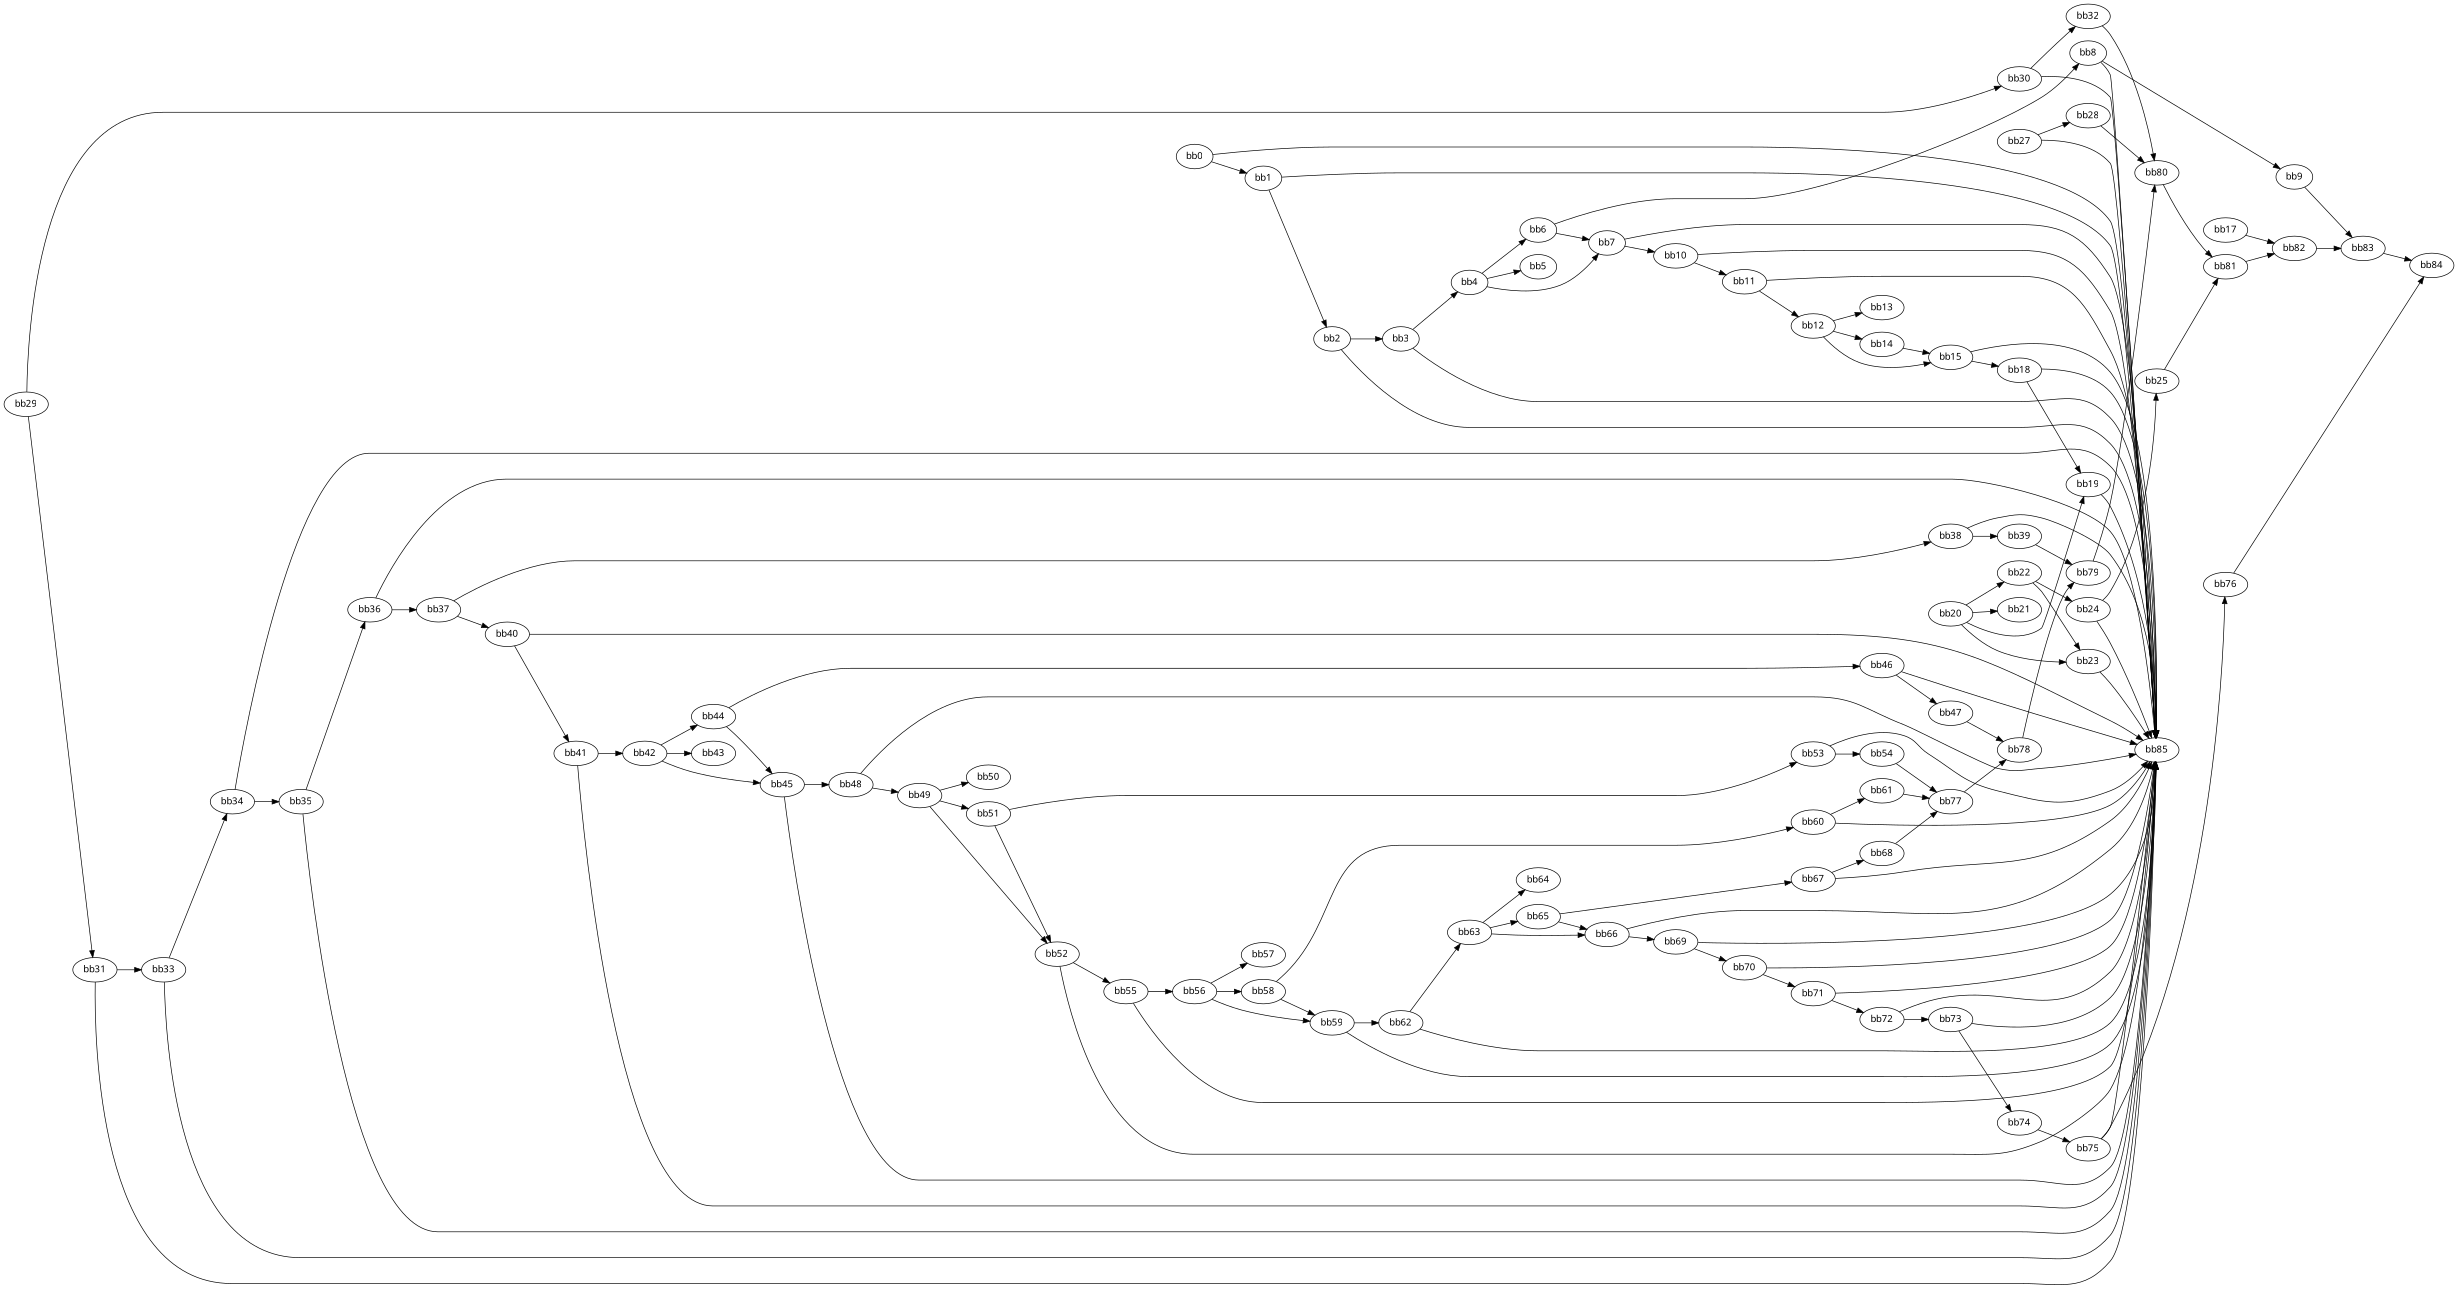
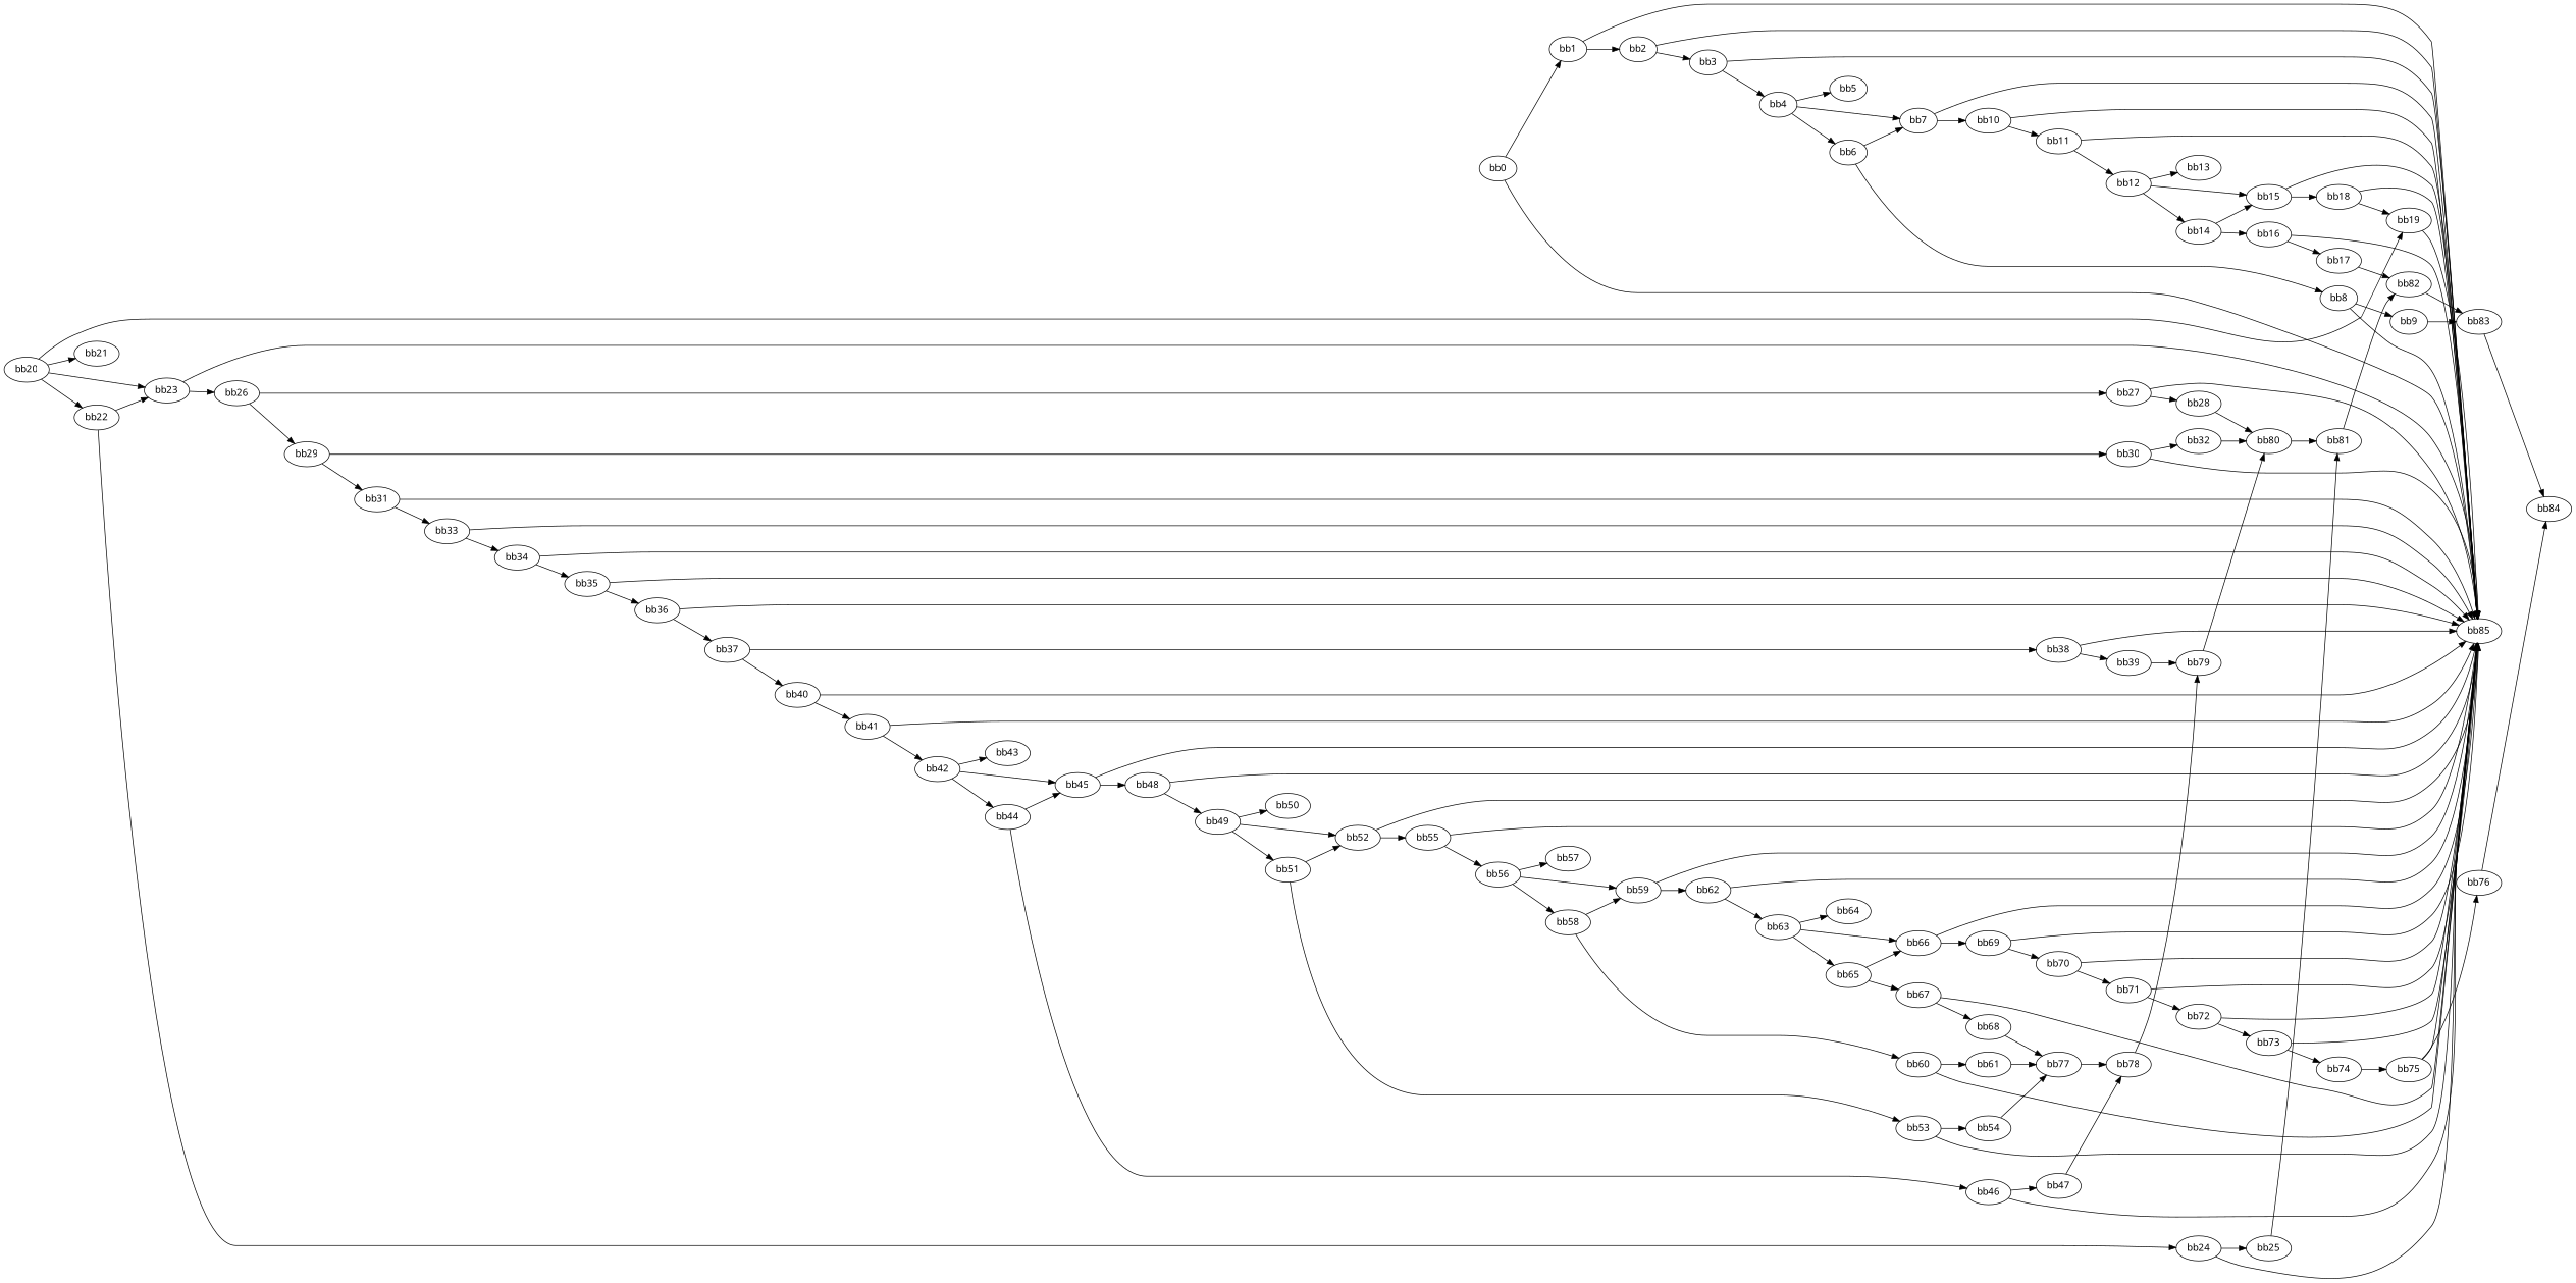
  digraph {
    fontname="Noto Sans"
    rankdir=LR
    node [fontname="Noto Sans"]
    edge [fontname="Noto Sans"]
    n1 [label="bb0\l"]
    n2 [label="bb1\l"]
    n3 [label="bb85\l"]
    n4 [label="bb2\l"]
    n5 [label="bb3\l"]
    n6 [label="bb4\l"]
    n7 [label="bb5\l"]
    n8 [label="bb6\l"]
    n9 [label="bb7\l"]
    n10 [label="bb8\l"]
    n11 [label="bb10\l"]
    n12 [label="bb9\l"]
    n13 [label="bb11\l"]
    n14 [label="bb83\l"]
    n15 [label="bb84\l"]
    n16 [label="bb12\l"]
    n17 [label="bb13\l"]
    n18 [label="bb14\l"]
    n19 [label="bb15\l"]
+   n20 [label="bb16\l"]
    n21 [label="bb18\l"]
    n22 [label="bb17\l"]
    n23 [label="bb19\l"]
    n24 [label="bb82\l"]
    n25 [label="bb20\l"]
    n26 [label="bb21\l"]
    n27 [label="bb22\l"]
    n28 [label="bb23\l"]
    n29 [label="bb24\l"]
+   n30 [label="bb26\l"]
    n31 [label="bb25\l"]
    n32 [label="bb27\l"]
    n33 [label="bb29\l"]
    n34 [label="bb81\l"]
    n35 [label="bb28\l"]
    n36 [label="bb30\l"]
    n37 [label="bb31\l"]
    n38 [label="bb80\l"]
    n39 [label="bb32\l"]
    n40 [label="bb33\l"]
    n41 [label="bb34\l"]
    n42 [label="bb35\l"]
    n43 [label="bb36\l"]
    n44 [label="bb37\l"]
    n45 [label="bb38\l"]
    n46 [label="bb40\l"]
    n47 [label="bb39\l"]
    n48 [label="bb41\l"]
    n49 [label="bb79\l"]
    n50 [label="bb42\l"]
    n51 [label="bb43\l"]
    n52 [label="bb44\l"]
    n53 [label="bb45\l"]
    n54 [label="bb46\l"]
    n55 [label="bb48\l"]
    n56 [label="bb47\l"]
    n57 [label="bb49\l"]
    n58 [label="bb78\l"]
    n59 [label="bb50\l"]
    n60 [label="bb51\l"]
    n61 [label="bb52\l"]
    n62 [label="bb53\l"]
    n63 [label="bb55\l"]
    n64 [label="bb54\l"]
    n65 [label="bb56\l"]
    n66 [label="bb77\l"]
    n67 [label="bb57\l"]
    n68 [label="bb58\l"]
    n69 [label="bb59\l"]
    n70 [label="bb60\l"]
    n71 [label="bb62\l"]
    n72 [label="bb61\l"]
    n73 [label="bb63\l"]
    n74 [label="bb64\l"]
    n75 [label="bb65\l"]
    n76 [label="bb66\l"]
    n77 [label="bb67\l"]
    n78 [label="bb69\l"]
    n79 [label="bb68\l"]
    n80 [label="bb70\l"]
    n81 [label="bb71\l"]
    n82 [label="bb72\l"]
    n83 [label="bb73\l"]
    n84 [label="bb74\l"]
    n85 [label="bb75\l"]
    n86 [label="bb76\l"]
    n1 -> n2
    n1 -> n3
    n2 -> n3
    n2 -> n4
    n4 -> n3
    n4 -> n5
    n5 -> n3
    n5 -> n6
    n6 -> n7
    n6 -> n8
    n6 -> n9
    n8 -> n9
    n8 -> n10
    n9 -> n3
    n9 -> n11
    n10 -> n3
    n10 -> n12
    n11 -> n3
    n11 -> n13
    n12 -> n14
    n13 -> n3
    n13 -> n16
    n14 -> n15
    n16 -> n17
    n16 -> n18
    n16 -> n19
    n18 -> n19
+   n18 -> n20
    n19 -> n3
    n19 -> n21
+   n20 -> n3
+   n20 -> n22
    n21 -> n3
    n21 -> n23
    n22 -> n24
    n23 -> n3
    n24 -> n14
    n25 -> n23
    n25 -> n26
    n25 -> n27
    n25 -> n28
    n27 -> n28
    n27 -> n29
    n28 -> n3
+   n28 -> n30
    n29 -> n3
    n29 -> n31
+   n30 -> n32
+   n30 -> n33
    n31 -> n34
    n32 -> n3
    n32 -> n35
    n33 -> n36
    n33 -> n37
    n34 -> n24
    n35 -> n38
    n36 -> n3
    n36 -> n39
    n37 -> n3
    n37 -> n40
    n38 -> n34
    n39 -> n38
    n40 -> n3
    n40 -> n41
    n41 -> n3
    n41 -> n42
    n42 -> n3
    n42 -> n43
    n43 -> n3
    n43 -> n44
    n44 -> n45
    n44 -> n46
    n45 -> n3
    n45 -> n47
    n46 -> n3
    n46 -> n48
    n47 -> n49
    n48 -> n3
    n48 -> n50
    n49 -> n38
    n50 -> n51
    n50 -> n52
    n50 -> n53
    n52 -> n53
    n52 -> n54
    n53 -> n3
    n53 -> n55
    n54 -> n3
    n54 -> n56
    n55 -> n3
    n55 -> n57
    n56 -> n58
    n57 -> n59
    n57 -> n60
    n57 -> n61
    n58 -> n49
    n60 -> n61
    n60 -> n62
    n61 -> n3
    n61 -> n63
    n62 -> n3
    n62 -> n64
    n63 -> n3
    n63 -> n65
    n64 -> n66
    n65 -> n67
    n65 -> n68
    n65 -> n69
    n66 -> n58
    n68 -> n69
    n68 -> n70
    n69 -> n3
    n69 -> n71
    n70 -> n3
    n70 -> n72
    n71 -> n3
    n71 -> n73
    n72 -> n66
    n73 -> n74
    n73 -> n75
    n73 -> n76
    n75 -> n76
    n75 -> n77
    n76 -> n3
    n76 -> n78
    n77 -> n3
    n77 -> n79
    n78 -> n3
    n78 -> n80
    n79 -> n66
    n80 -> n3
    n80 -> n81
    n81 -> n3
    n81 -> n82
    n82 -> n3
    n82 -> n83
    n83 -> n3
    n83 -> n84
    n84 -> n85
    n85 -> n3
    n85 -> n86
    n86 -> n15
  }
